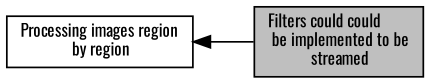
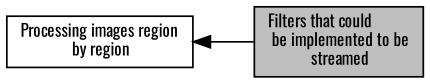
  digraph {
    rankdir=LR
    fontname=Oswald
    node [color=black fontname=Oswald fontsize=10 shape=box style=filled]
-   n1 [fillcolor=grey75 fontcolor=black height=0.2 label="Filters could could\l be implemented to be\l streamed" width=0.4]
+   n1 [fillcolor=grey75 fontcolor=black height=0.2 label="Filters that could\l be implemented to be\l streamed" width=0.4]
    n2 [fillcolor=white height=0.2 label="Processing images region\l by region" width=0.4]
    n2 -> n1 [dir=back fontname=Oswald fontsize=10 labelfontname=Helvetica labelfontsize=10 shape=plaintext style=solid color=black]
  }
